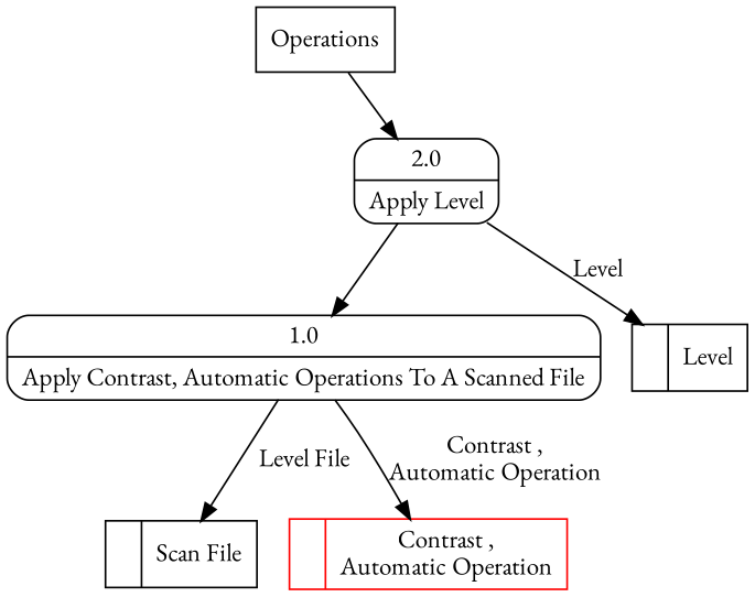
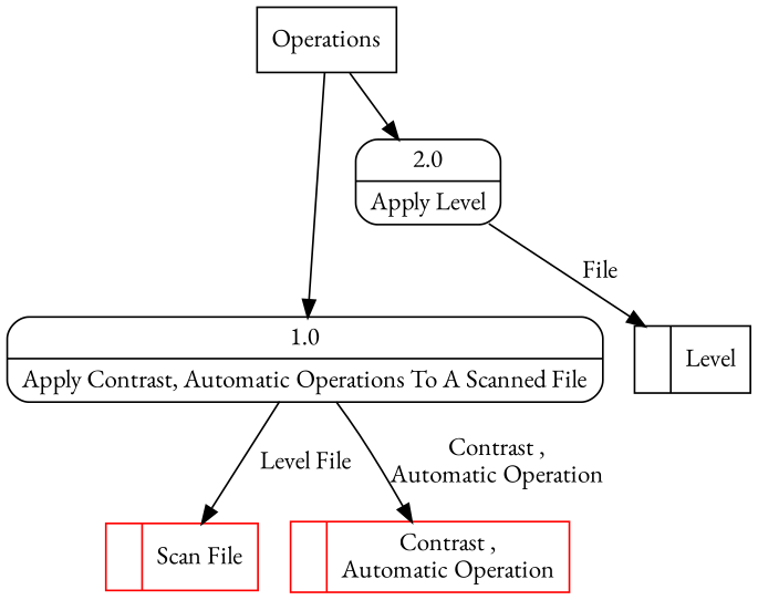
  digraph {
    fontname="EB Garamond"
    node [fontname="EB Garamond" shape=record]
    edge [fontname="EB Garamond"]
-   n1 [color=black label="<f0>  |<f1> Scan File "]
+   n1 [color=red label="<f0>  |<f1> Scan File "]
    n2 [color=red label="<f0>  |<f1> Contrast ,\nAutomatic Operation "]
    n3 [label="<f0>  |<f1> Level "]
    n4 [label=Operations shape=box]
    n5 [label="{<f0> 1.0|<f1> Apply Contrast, Automatic Operations To A Scanned File }" shape=Mrecord]
    n6 [label="{<f0> 2.0|<f1> Apply Level }" shape=Mrecord]
-   n6 -> n5
+   n4 -> n5
    n4 -> n6
    n5 -> n1 [label="Level File"]
    n5 -> n2 [label="Contrast ,\nAutomatic Operation"]
-   n6 -> n3 [label=Level]
+   n6 -> n3 [label=File]
  }
